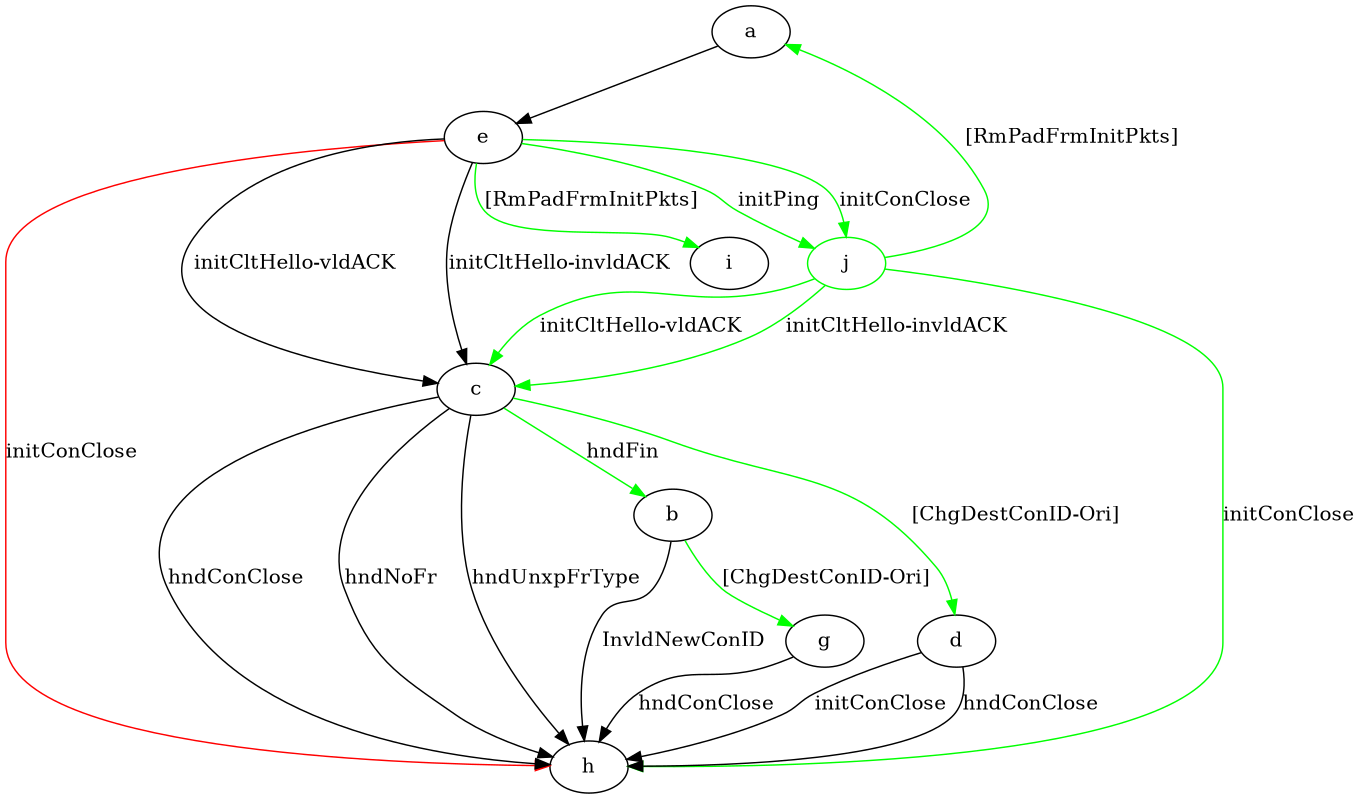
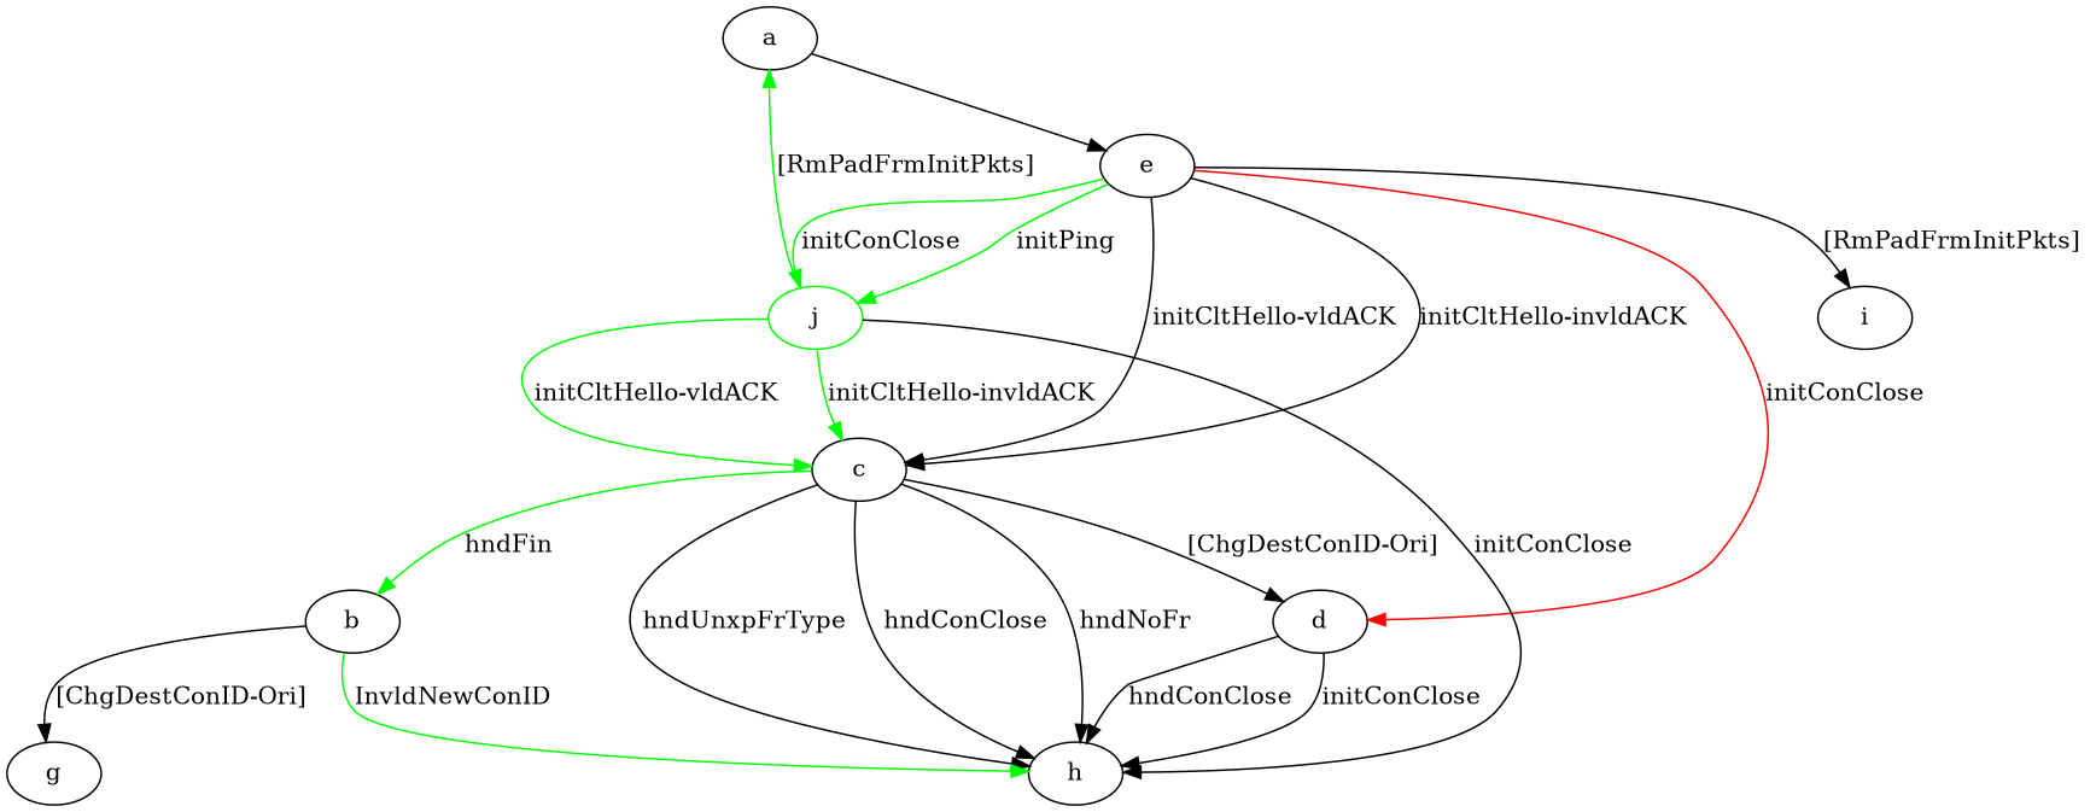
  digraph {
    a
    e
    h
    c
    i
    j [color=green]
    b
    d
    g
    a -> e
-   e -> h [color=red label="initConClose "]
+   e -> d [color=red label="initConClose "]
    e -> c [label="initCltHello-vldACK "]
    e -> c [label="initCltHello-invldACK "]
-   e -> i [label="[RmPadFrmInitPkts] " color=green]
+   e -> i [label="[RmPadFrmInitPkts] "]
    e -> j [color=green label="initPing "]
    e -> j [color=green label="initConClose "]
    c -> h [label="hndConClose "]
    c -> h [label="hndNoFr "]
    c -> h [label="hndUnxpFrType "]
    c -> b [color=green label="hndFin "]
-   c -> d [label="[ChgDestConID-Ori] " color=green]
+   c -> d [label="[ChgDestConID-Ori] "]
    j -> a [color=green label="[RmPadFrmInitPkts] "]
-   j -> h [color=green label="initConClose "]
+   j -> h [color=black label="initConClose "]
    j -> c [color=green label="initCltHello-vldACK "]
    j -> c [color=green label="initCltHello-invldACK "]
-   b -> h [label="InvldNewConID "]
-   b -> g [label="[ChgDestConID-Ori] " color=green]
+   b -> h [label="InvldNewConID " color=green]
+   b -> g [label="[ChgDestConID-Ori] "]
    d -> h [label="initConClose "]
    d -> h [label="hndConClose "]
-   g -> h [label="hndConClose "]
  }
